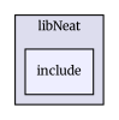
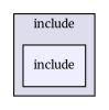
  digraph {
    compound=true
    fontname=Merriweather
    n1 [fillcolor="#eeeeff" fontname=Merriweather fontsize=10 label=include pencolor=black shape=box style=filled]
    subgraph cluster_1 {
      bgcolor="#ddddee"
      fontsize=10
-     label=libNeat
+     label=include
      pencolor=black
      n1
    }
  }
